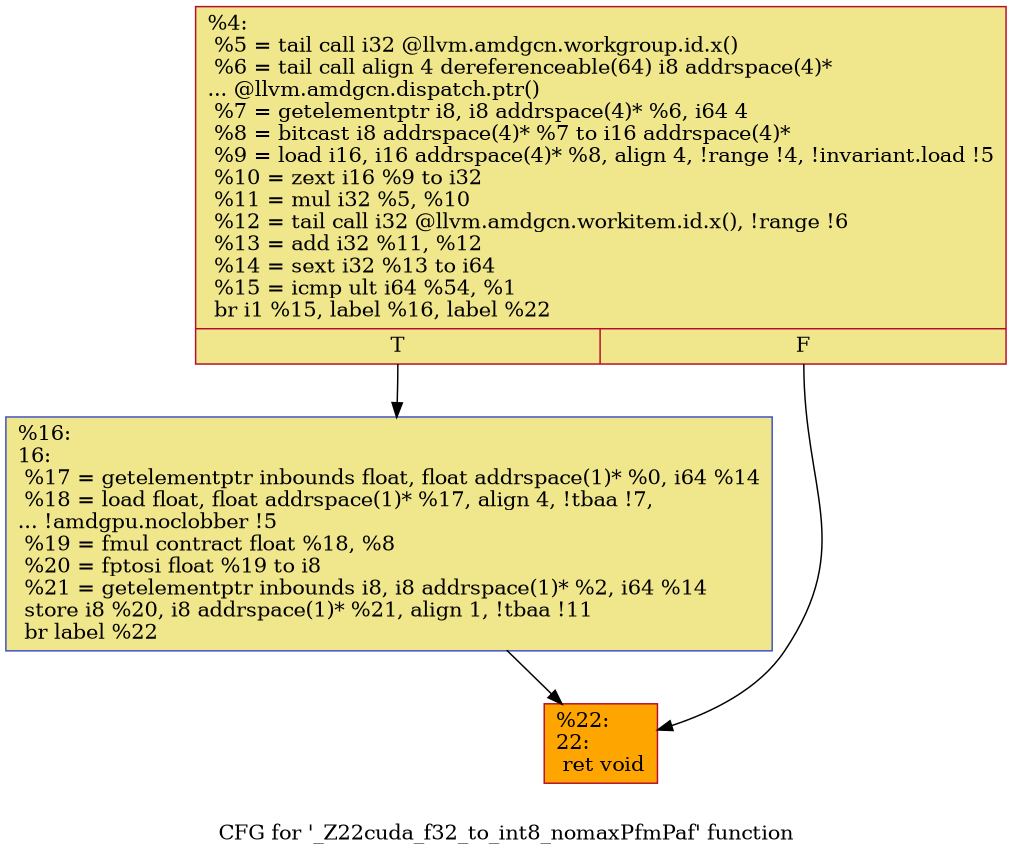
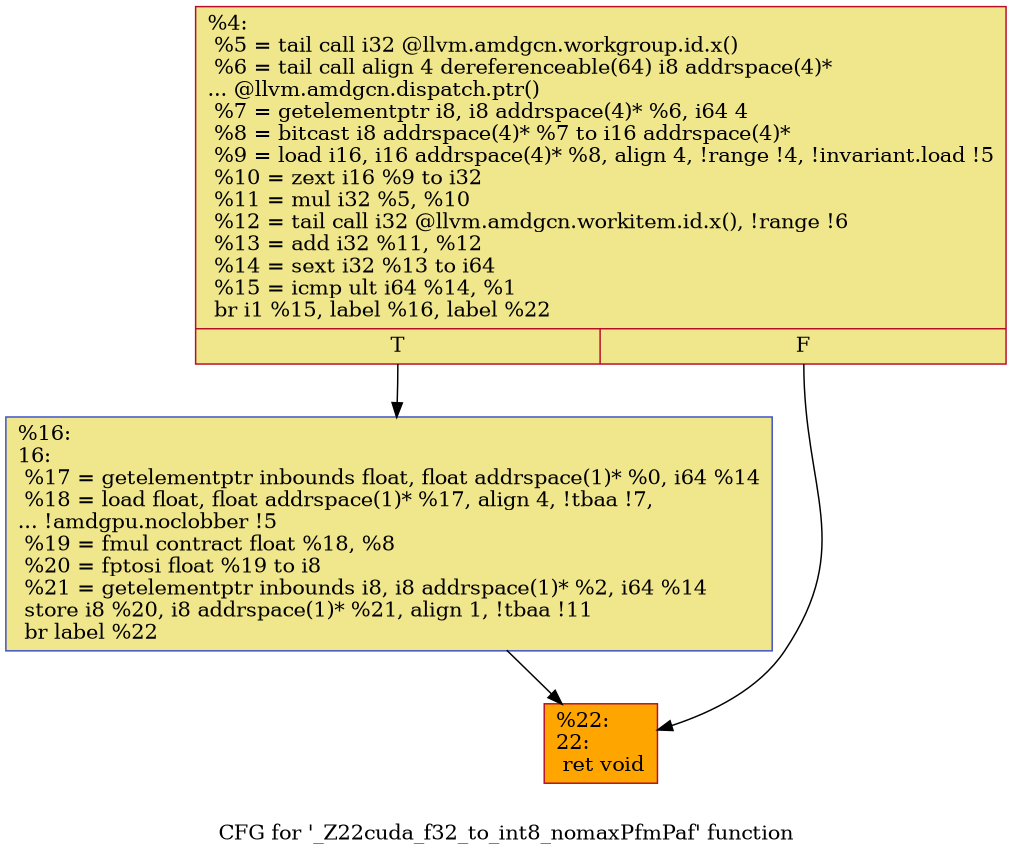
  digraph {
    label="CFG for '_Z22cuda_f32_to_int8_nomaxPfmPaf' function"
    node [color="#b70d28ff" fillcolor=khaki shape=record style=filled]
    edge [style=solid]
-   n1 [label="{%4:\l  %5 = tail call i32 @llvm.amdgcn.workgroup.id.x()\l  %6 = tail call align 4 dereferenceable(64) i8 addrspace(4)*\l... @llvm.amdgcn.dispatch.ptr()\l  %7 = getelementptr i8, i8 addrspace(4)* %6, i64 4\l  %8 = bitcast i8 addrspace(4)* %7 to i16 addrspace(4)*\l  %9 = load i16, i16 addrspace(4)* %8, align 4, !range !4, !invariant.load !5\l  %10 = zext i16 %9 to i32\l  %11 = mul i32 %5, %10\l  %12 = tail call i32 @llvm.amdgcn.workitem.id.x(), !range !6\l  %13 = add i32 %11, %12\l  %14 = sext i32 %13 to i64\l  %15 = icmp ult i64 %54, %1\l  br i1 %15, label %16, label %22\l|{<s0>T|<s1>F}}"]
+   n1 [label="{%4:\l  %5 = tail call i32 @llvm.amdgcn.workgroup.id.x()\l  %6 = tail call align 4 dereferenceable(64) i8 addrspace(4)*\l... @llvm.amdgcn.dispatch.ptr()\l  %7 = getelementptr i8, i8 addrspace(4)* %6, i64 4\l  %8 = bitcast i8 addrspace(4)* %7 to i16 addrspace(4)*\l  %9 = load i16, i16 addrspace(4)* %8, align 4, !range !4, !invariant.load !5\l  %10 = zext i16 %9 to i32\l  %11 = mul i32 %5, %10\l  %12 = tail call i32 @llvm.amdgcn.workitem.id.x(), !range !6\l  %13 = add i32 %11, %12\l  %14 = sext i32 %13 to i64\l  %15 = icmp ult i64 %14, %1\l  br i1 %15, label %16, label %22\l|{<s0>T|<s1>F}}"]
    n2 [color="#3d50c3ff" label="{%16:\l16:                                               \l  %17 = getelementptr inbounds float, float addrspace(1)* %0, i64 %14\l  %18 = load float, float addrspace(1)* %17, align 4, !tbaa !7,\l... !amdgpu.noclobber !5\l  %19 = fmul contract float %18, %8\l  %20 = fptosi float %19 to i8\l  %21 = getelementptr inbounds i8, i8 addrspace(1)* %2, i64 %14\l  store i8 %20, i8 addrspace(1)* %21, align 1, !tbaa !11\l  br label %22\l}"]
    n3 [fillcolor=orange label="{%22:\l22:                                               \l  ret void\l}"]
    n1 -> n2 [tailport=s0]
    n1 -> n3 [tailport=s1]
    n2 -> n3
  }
